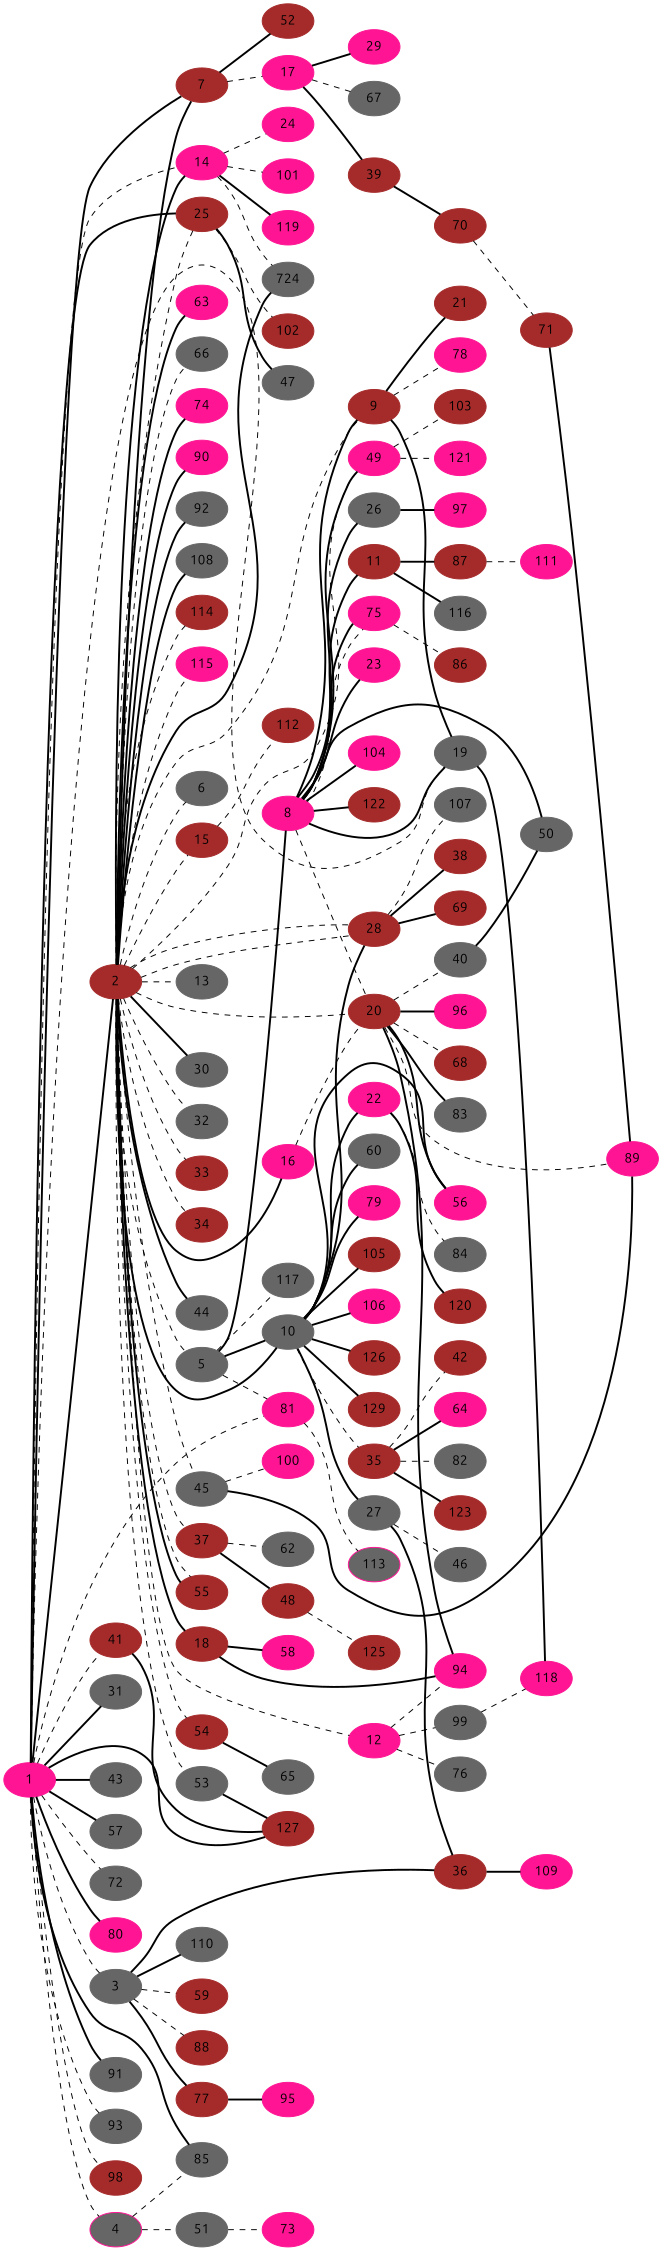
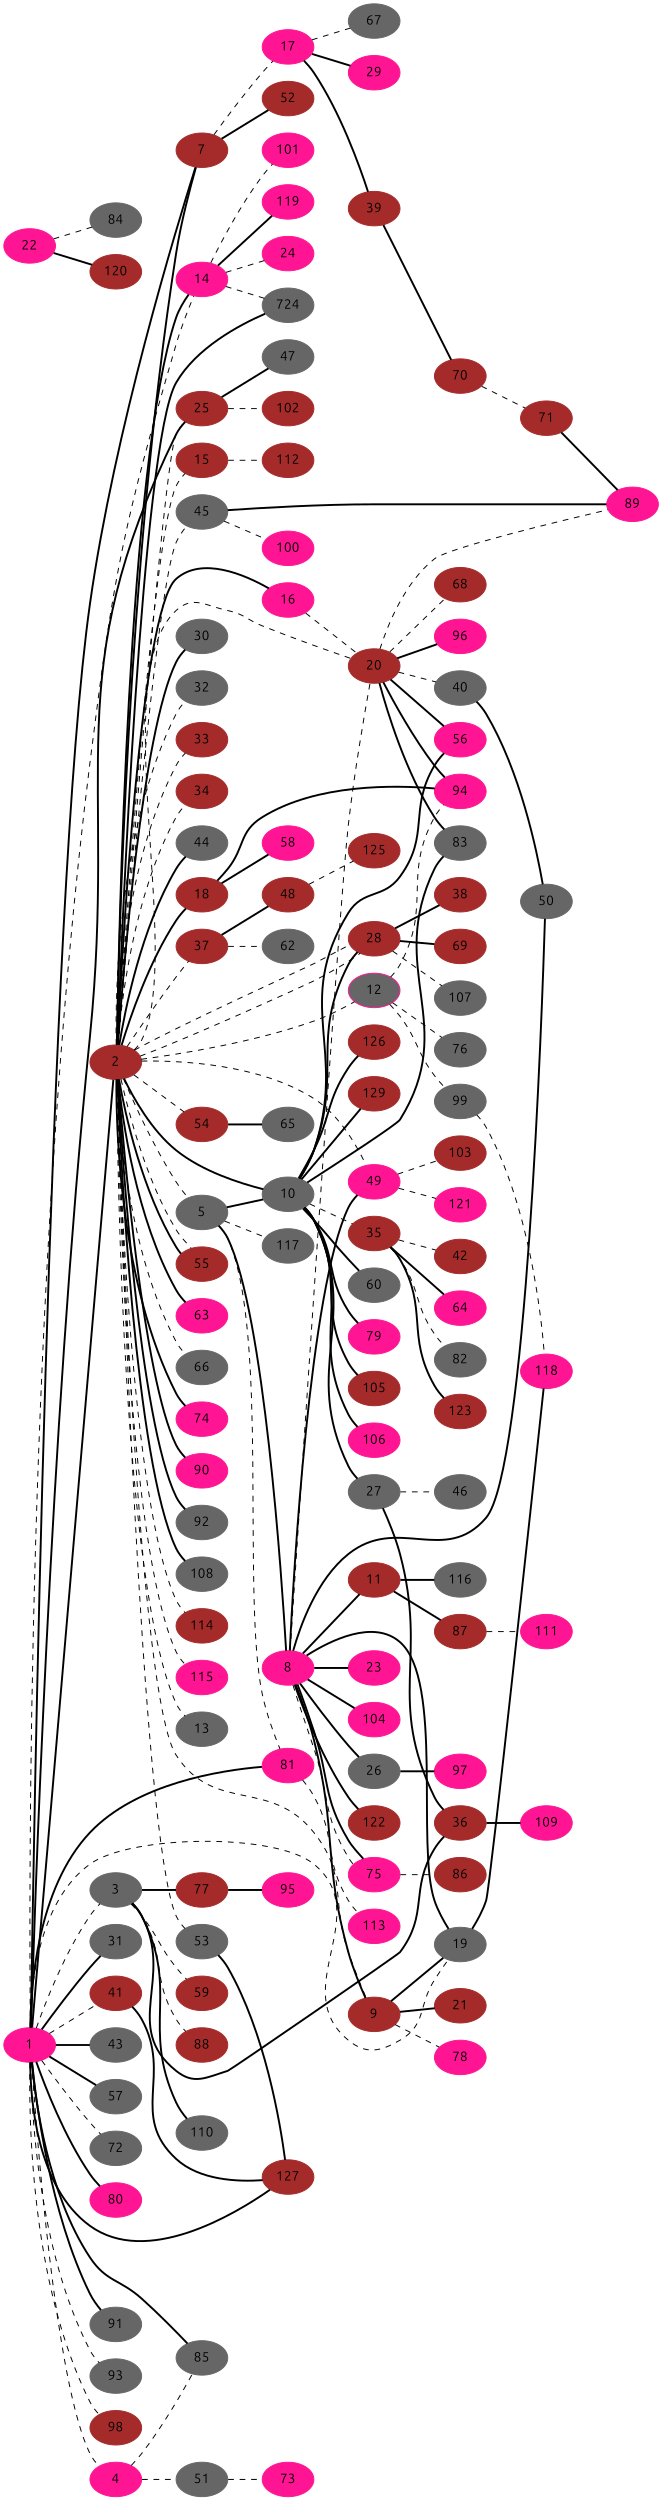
  graph {
    fontname=Ubuntu
    rankdir=LR
    node [color=brown fontname=Ubuntu style=filled]
    edge [fontname=Ubuntu style=bold]
    1 [color=deeppink]
    2
    3 [color=gray40]
-   4 [color=deeppink fillcolor=gray40]
+   4 [color=deeppink]
    7
    14 [color=deeppink]
    19 [color=gray40]
    25
    31 [color=gray40]
    41
    43 [color=gray40]
    57 [color=gray40]
    72 [color=gray40]
    80 [color=deeppink]
    81 [color=deeppink]
    85 [color=gray40]
    91 [color=gray40]
    93 [color=gray40]
    98
    127
    5 [color=gray40]
-   6 [color=gray40]
    9
    10 [color=gray40]
-   12 [color=deeppink]
+   12 [color=deeppink fillcolor=gray40]
    13 [color=gray40]
    15
    16 [color=deeppink]
    18
    20
    28
    30 [color=gray40]
    32 [color=gray40]
    33
    34
    37
    44 [color=gray40]
    45 [color=gray40]
    49 [color=deeppink]
    53 [color=gray40]
    54
    55
    63 [color=deeppink]
    66 [color=gray40]
    74 [color=deeppink]
    90 [color=deeppink]
    92 [color=gray40]
    108 [color=gray40]
    114
    115 [color=deeppink]
    n51 [color=gray40 label=724]
    36
    59
    77
    88
    110 [color=gray40]
    51 [color=gray40]
    17 [color=deeppink]
    52
    24 [color=deeppink]
    101 [color=deeppink]
    119 [color=deeppink]
    118 [color=deeppink]
    47 [color=gray40]
    102
-   113 [color=deeppink fillcolor=gray40]
+   113 [color=deeppink]
    8 [color=deeppink]
    117 [color=gray40]
    21
    78 [color=deeppink]
    22 [color=deeppink]
    27 [color=gray40]
    35
    56 [color=deeppink]
    60 [color=gray40]
    79 [color=deeppink]
    105
    106 [color=deeppink]
    126
    129
    76 [color=gray40]
    94 [color=deeppink]
    99 [color=gray40]
    112
    58 [color=deeppink]
    40 [color=gray40]
    68
    83 [color=gray40]
    89 [color=deeppink]
    96 [color=deeppink]
    38
    69
    107 [color=gray40]
    48
    62 [color=gray40]
    100 [color=deeppink]
    103
    121 [color=deeppink]
    65 [color=gray40]
    109 [color=deeppink]
    95 [color=deeppink]
    73 [color=deeppink]
    11
    23 [color=deeppink]
    26 [color=gray40]
    50 [color=gray40]
    75 [color=deeppink]
    104 [color=deeppink]
    122
    29 [color=deeppink]
    39
    67 [color=gray40]
    87
    116 [color=gray40]
    97 [color=deeppink]
    86
    84 [color=gray40]
    120
    46 [color=gray40]
    42
    64 [color=deeppink]
    82 [color=gray40]
    123
    111 [color=deeppink]
    70
    125
    71
    1 -- 2
    1 -- 3 [style=dashed]
    1 -- 4 [style=dashed]
    1 -- 7
    1 -- 14 [style=dashed]
    1 -- 19 [style=dashed]
    1 -- 25
    1 -- 31
    1 -- 41 [style=dashed]
    1 -- 43
    1 -- 57
    1 -- 72 [style=dashed]
    1 -- 80
-   1 -- 81 [style=dashed]
+   1 -- 81
    1 -- 85
    1 -- 91
    1 -- 93 [style=dashed]
    1 -- 98 [style=dashed]
    1 -- 127
    2 -- 7
    2 -- 14
    2 -- 25 [style=dashed]
    2 -- 5 [style=dashed]
-   2 -- 6 [style=dashed]
    2 -- 9 [style=dashed]
    2 -- 10
    2 -- 12 [style=dashed]
    2 -- 13 [style=dashed]
    2 -- 15 [style=dashed]
    2 -- 16
    2 -- 18
    2 -- 20 [style=dashed]
    2 -- 28 [style=dashed]
    2 -- 28 [style=dashed]
    2 -- 30
    2 -- 32 [style=dashed]
    2 -- 33 [style=dashed]
    2 -- 34 [style=dashed]
    2 -- 37 [style=dashed]
    2 -- 44
    2 -- 45 [style=dashed]
    2 -- 49 [style=dashed]
    2 -- 53 [style=dashed]
    2 -- 54 [style=dashed]
    2 -- 55
    2 -- 55 [style=dashed]
    2 -- 63
    2 -- 66 [style=dashed]
    2 -- 74
    2 -- 90
    2 -- 92
    2 -- 108
    2 -- 114 [style=dashed]
    2 -- 115 [style=dashed]
    2 -- n51
    3 -- 36
    3 -- 59 [style=dashed]
    3 -- 77
    3 -- 88 [style=dashed]
    3 -- 110
    4 -- 85 [style=dashed]
    4 -- 51 [style=dashed]
    7 -- 17 [style=dashed]
    7 -- 52
    14 -- n51 [style=dashed]
    14 -- 24 [style=dashed]
    14 -- 101 [style=dashed]
    14 -- 119
    19 -- 118
    25 -- 47
    25 -- 102 [style=dashed]
    41 -- 127
    81 -- 113 [style=dashed]
    5 -- 81 [style=dashed]
    5 -- 10
    5 -- 8
    5 -- 117 [style=dashed]
    9 -- 19
    9 -- 21
    9 -- 78 [style=dashed]
    10 -- 28
-   10 -- 22
+   10 -- 83
    10 -- 27
    10 -- 35 [style=dashed]
    10 -- 56
    10 -- 60
    10 -- 79
    10 -- 105
    10 -- 106
    10 -- 126
    10 -- 129
    12 -- 76 [style=dashed]
    12 -- 94 [style=dashed]
    12 -- 99 [style=dashed]
    15 -- 112 [style=dashed]
    16 -- 20 [style=dashed]
    18 -- 94
    18 -- 58
    20 -- 56
    20 -- 94
    20 -- 40 [style=dashed]
    20 -- 68 [style=dashed]
    20 -- 83
    20 -- 89 [style=dashed]
    20 -- 96
    28 -- 38
    28 -- 69
    28 -- 107 [style=dashed]
    37 -- 48
    37 -- 62 [style=dashed]
    45 -- 89
    45 -- 100 [style=dashed]
    49 -- 103 [style=dashed]
    49 -- 121 [style=dashed]
    53 -- 127
    54 -- 65
    36 -- 109
    77 -- 95
    51 -- 73 [style=dashed]
    17 -- 29
    17 -- 39
    17 -- 67 [style=dashed]
    8 -- 19
    8 -- 9
    8 -- 20 [style=dashed]
    8 -- 49
    8 -- 11
    8 -- 23
    8 -- 26
    8 -- 50
    8 -- 75 [style=dashed]
    8 -- 75
    8 -- 104
    8 -- 122
    22 -- 84 [style=dashed]
    22 -- 120
    27 -- 36
    27 -- 46 [style=dashed]
    35 -- 42 [style=dashed]
    35 -- 64
    35 -- 82 [style=dashed]
    35 -- 123
    99 -- 118 [style=dashed]
    40 -- 50
    48 -- 125 [style=dashed]
    11 -- 87
    11 -- 116
    26 -- 97
    75 -- 86 [style=dashed]
    39 -- 70
    87 -- 111 [style=dashed]
    70 -- 71 [style=dashed]
    71 -- 89
  }
